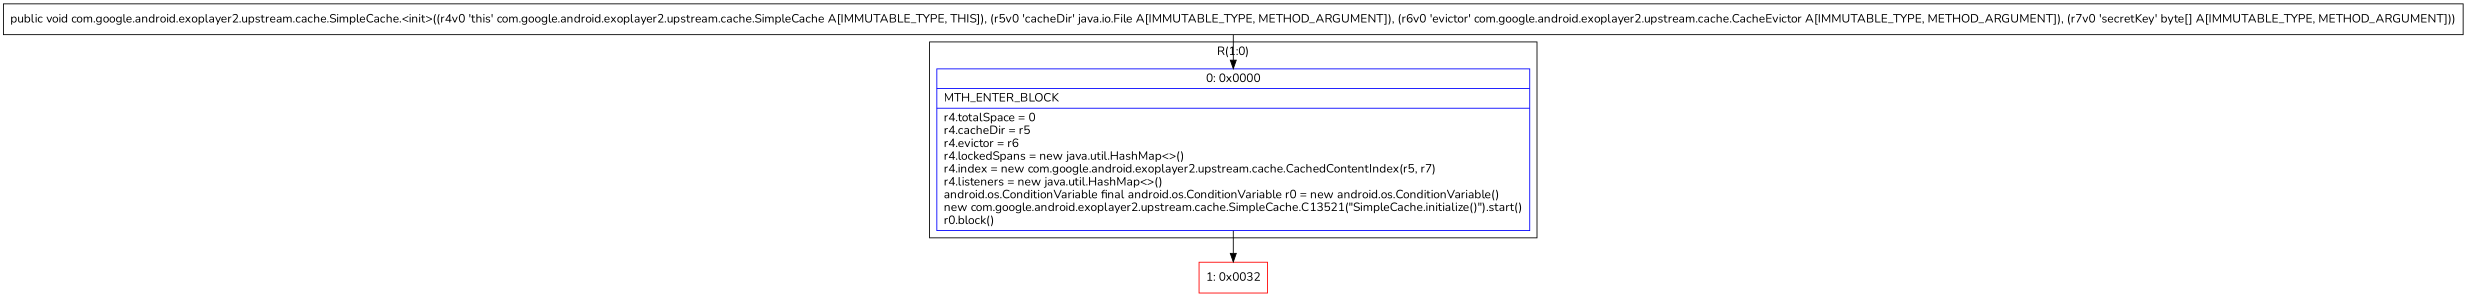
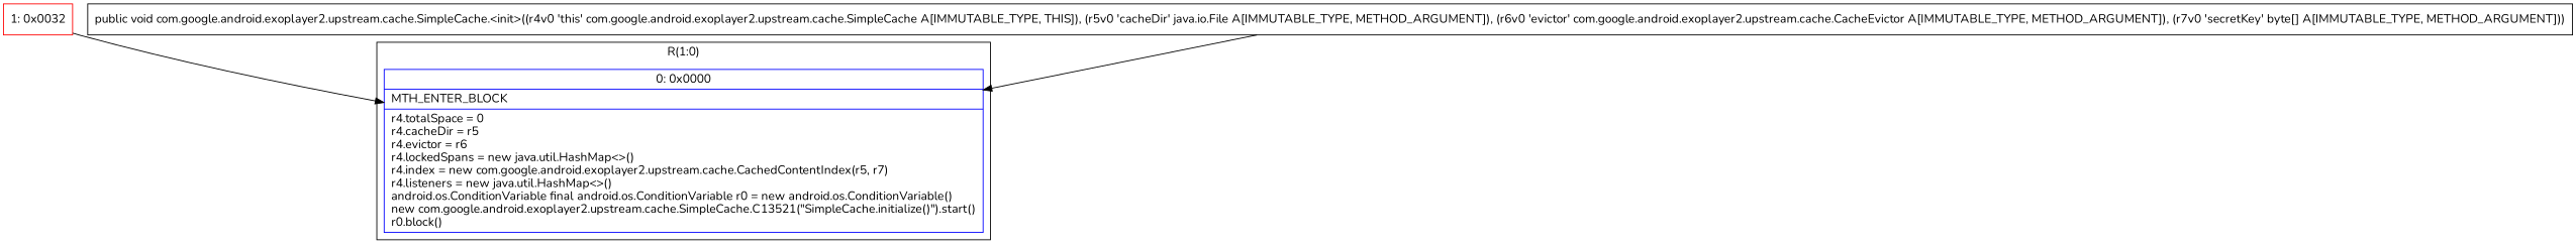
  digraph {
    fontname=Nunito
    node [shape=record fontname=Nunito]
    edge [fontname=Nunito]
    n1 [color=blue label="{0\:\ 0x0000|MTH_ENTER_BLOCK\l|r4.totalSpace = 0\lr4.cacheDir = r5\lr4.evictor = r6\lr4.lockedSpans = new java.util.HashMap\<\>()\lr4.index = new com.google.android.exoplayer2.upstream.cache.CachedContentIndex(r5, r7)\lr4.listeners = new java.util.HashMap\<\>()\landroid.os.ConditionVariable final android.os.ConditionVariable r0 = new android.os.ConditionVariable()\lnew com.google.android.exoplayer2.upstream.cache.SimpleCache.C13521(\"SimpleCache.initialize()\").start()\lr0.block()\l}"]
    n2 [color=red label="{1\:\ 0x0032}"]
    n3 [label="{public void com.google.android.exoplayer2.upstream.cache.SimpleCache.\<init\>((r4v0 'this' com.google.android.exoplayer2.upstream.cache.SimpleCache A[IMMUTABLE_TYPE, THIS]), (r5v0 'cacheDir' java.io.File A[IMMUTABLE_TYPE, METHOD_ARGUMENT]), (r6v0 'evictor' com.google.android.exoplayer2.upstream.cache.CacheEvictor A[IMMUTABLE_TYPE, METHOD_ARGUMENT]), (r7v0 'secretKey' byte[] A[IMMUTABLE_TYPE, METHOD_ARGUMENT])) }"]
    subgraph cluster_1 {
      label="R(1:0)"
      n1
    }
-   n1 -> n2
+   n2 -> n1
    n3 -> n1
  }
